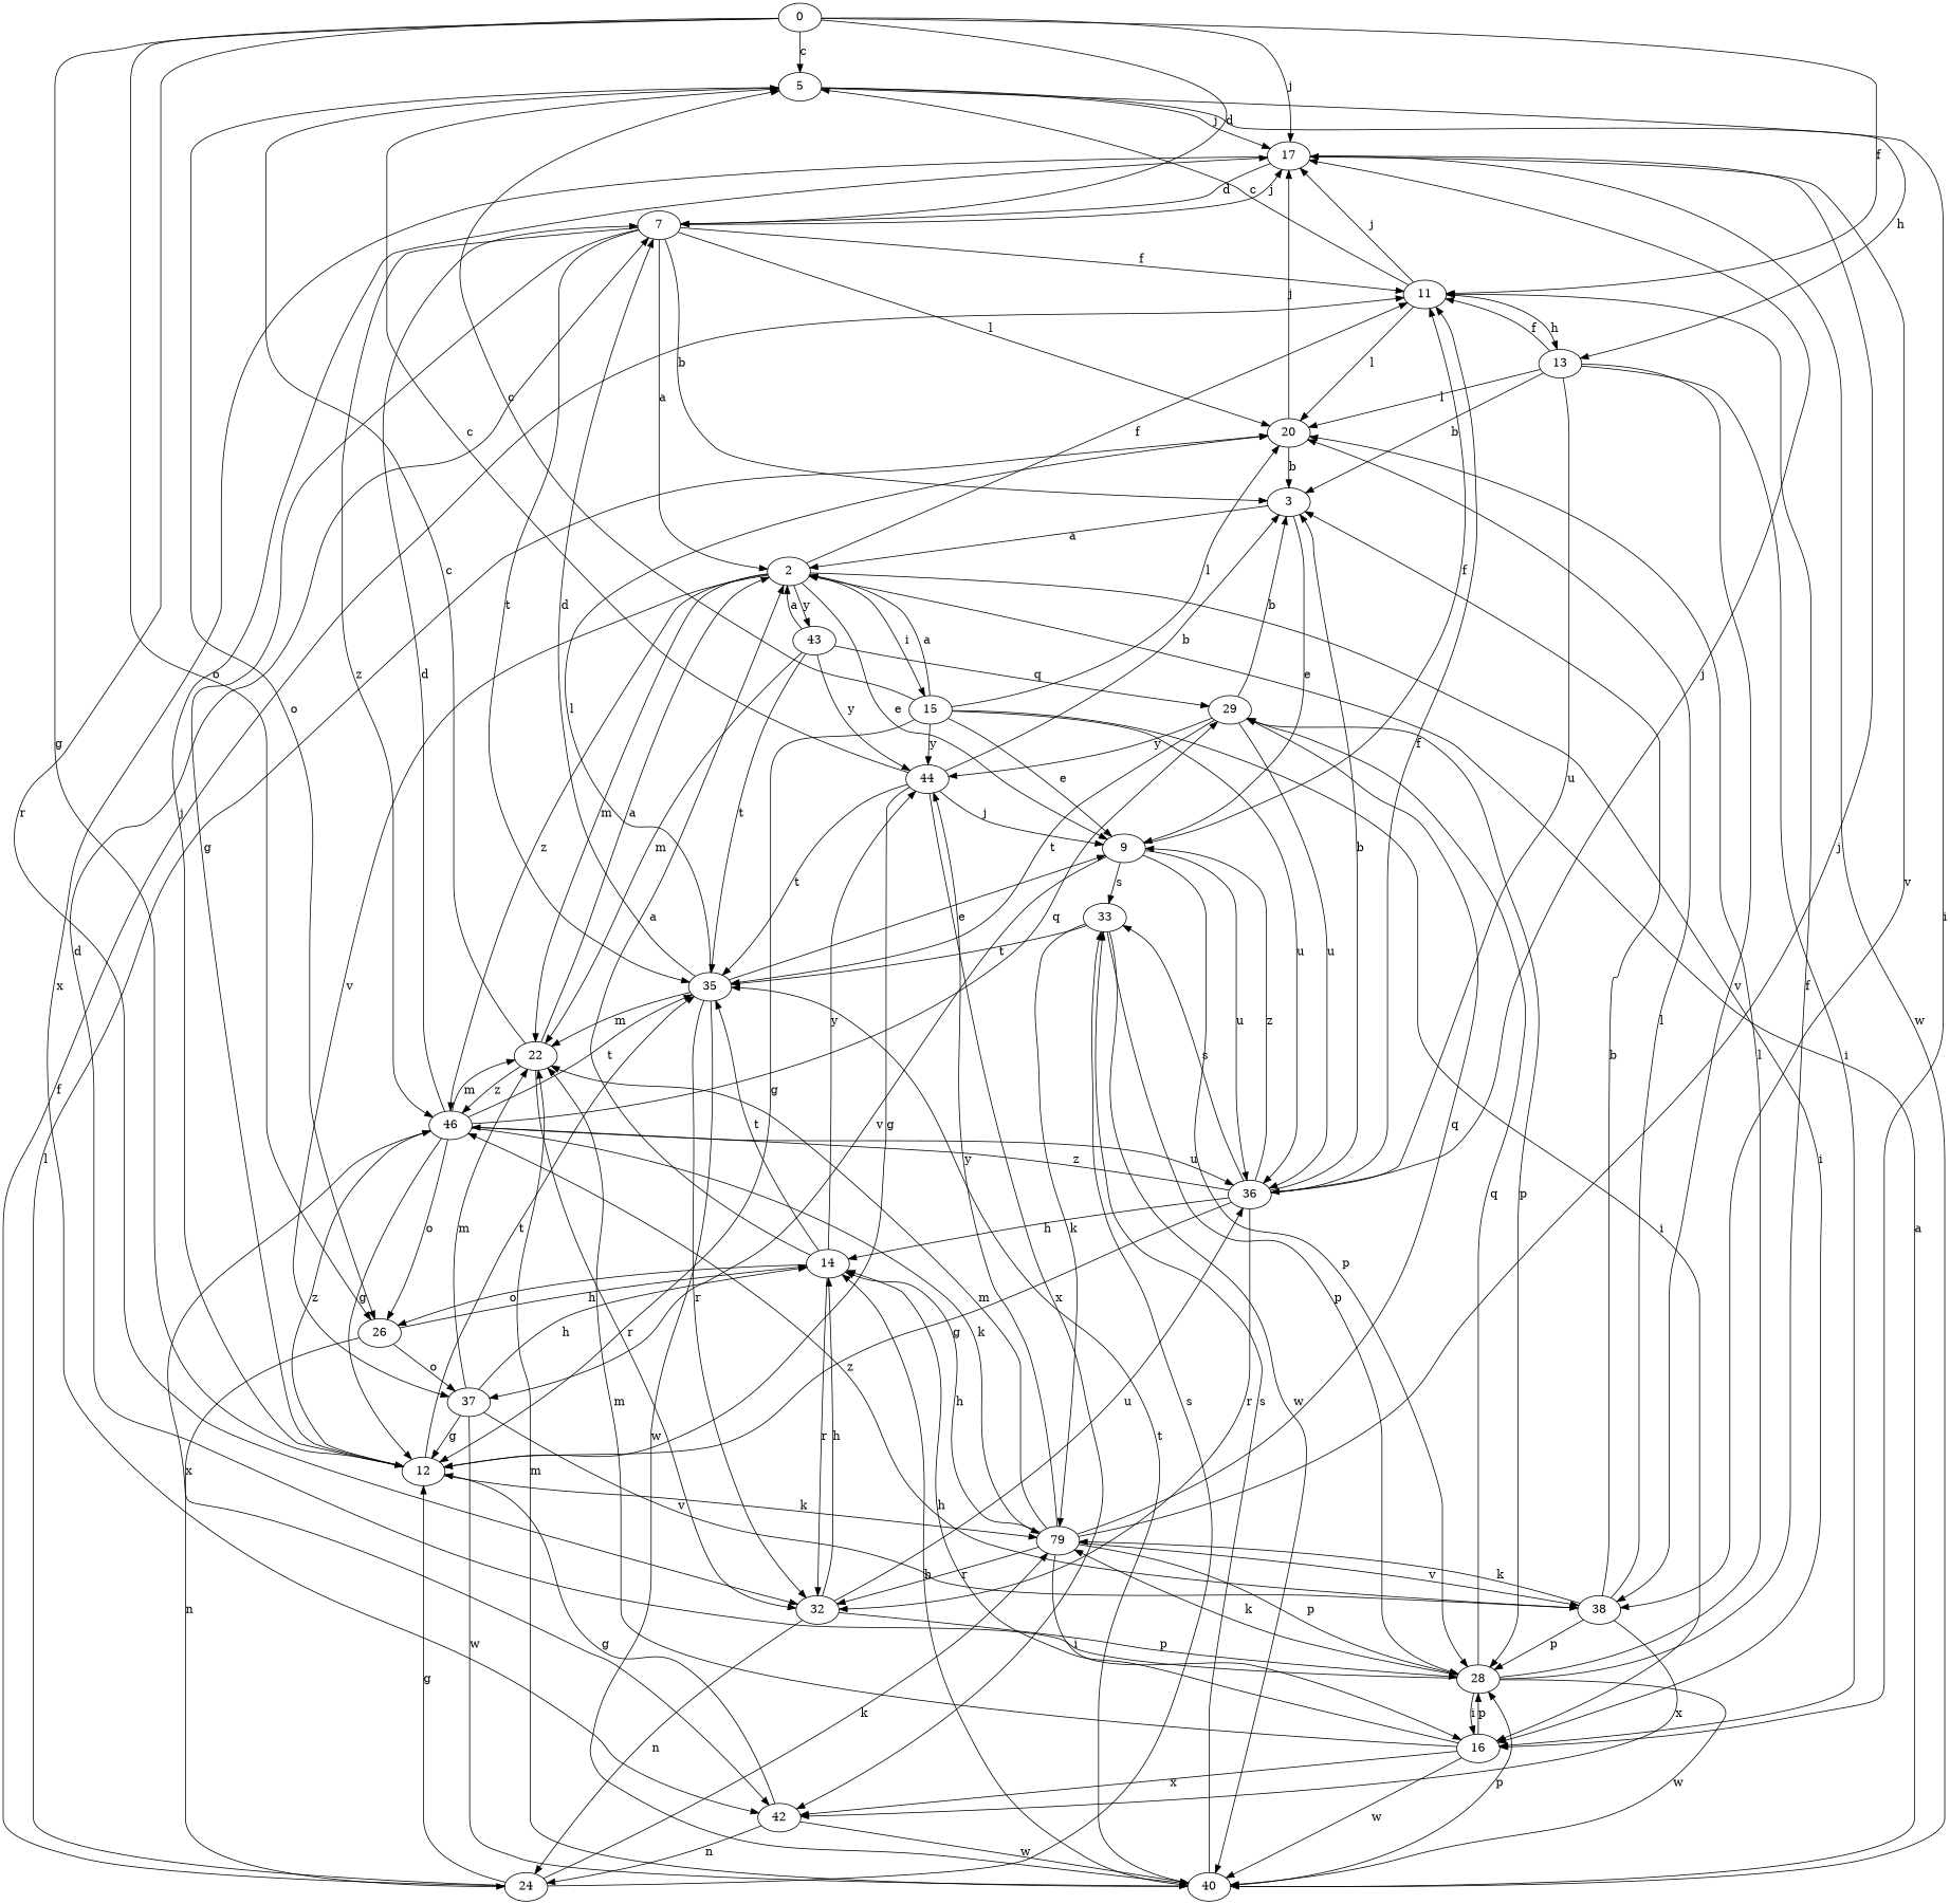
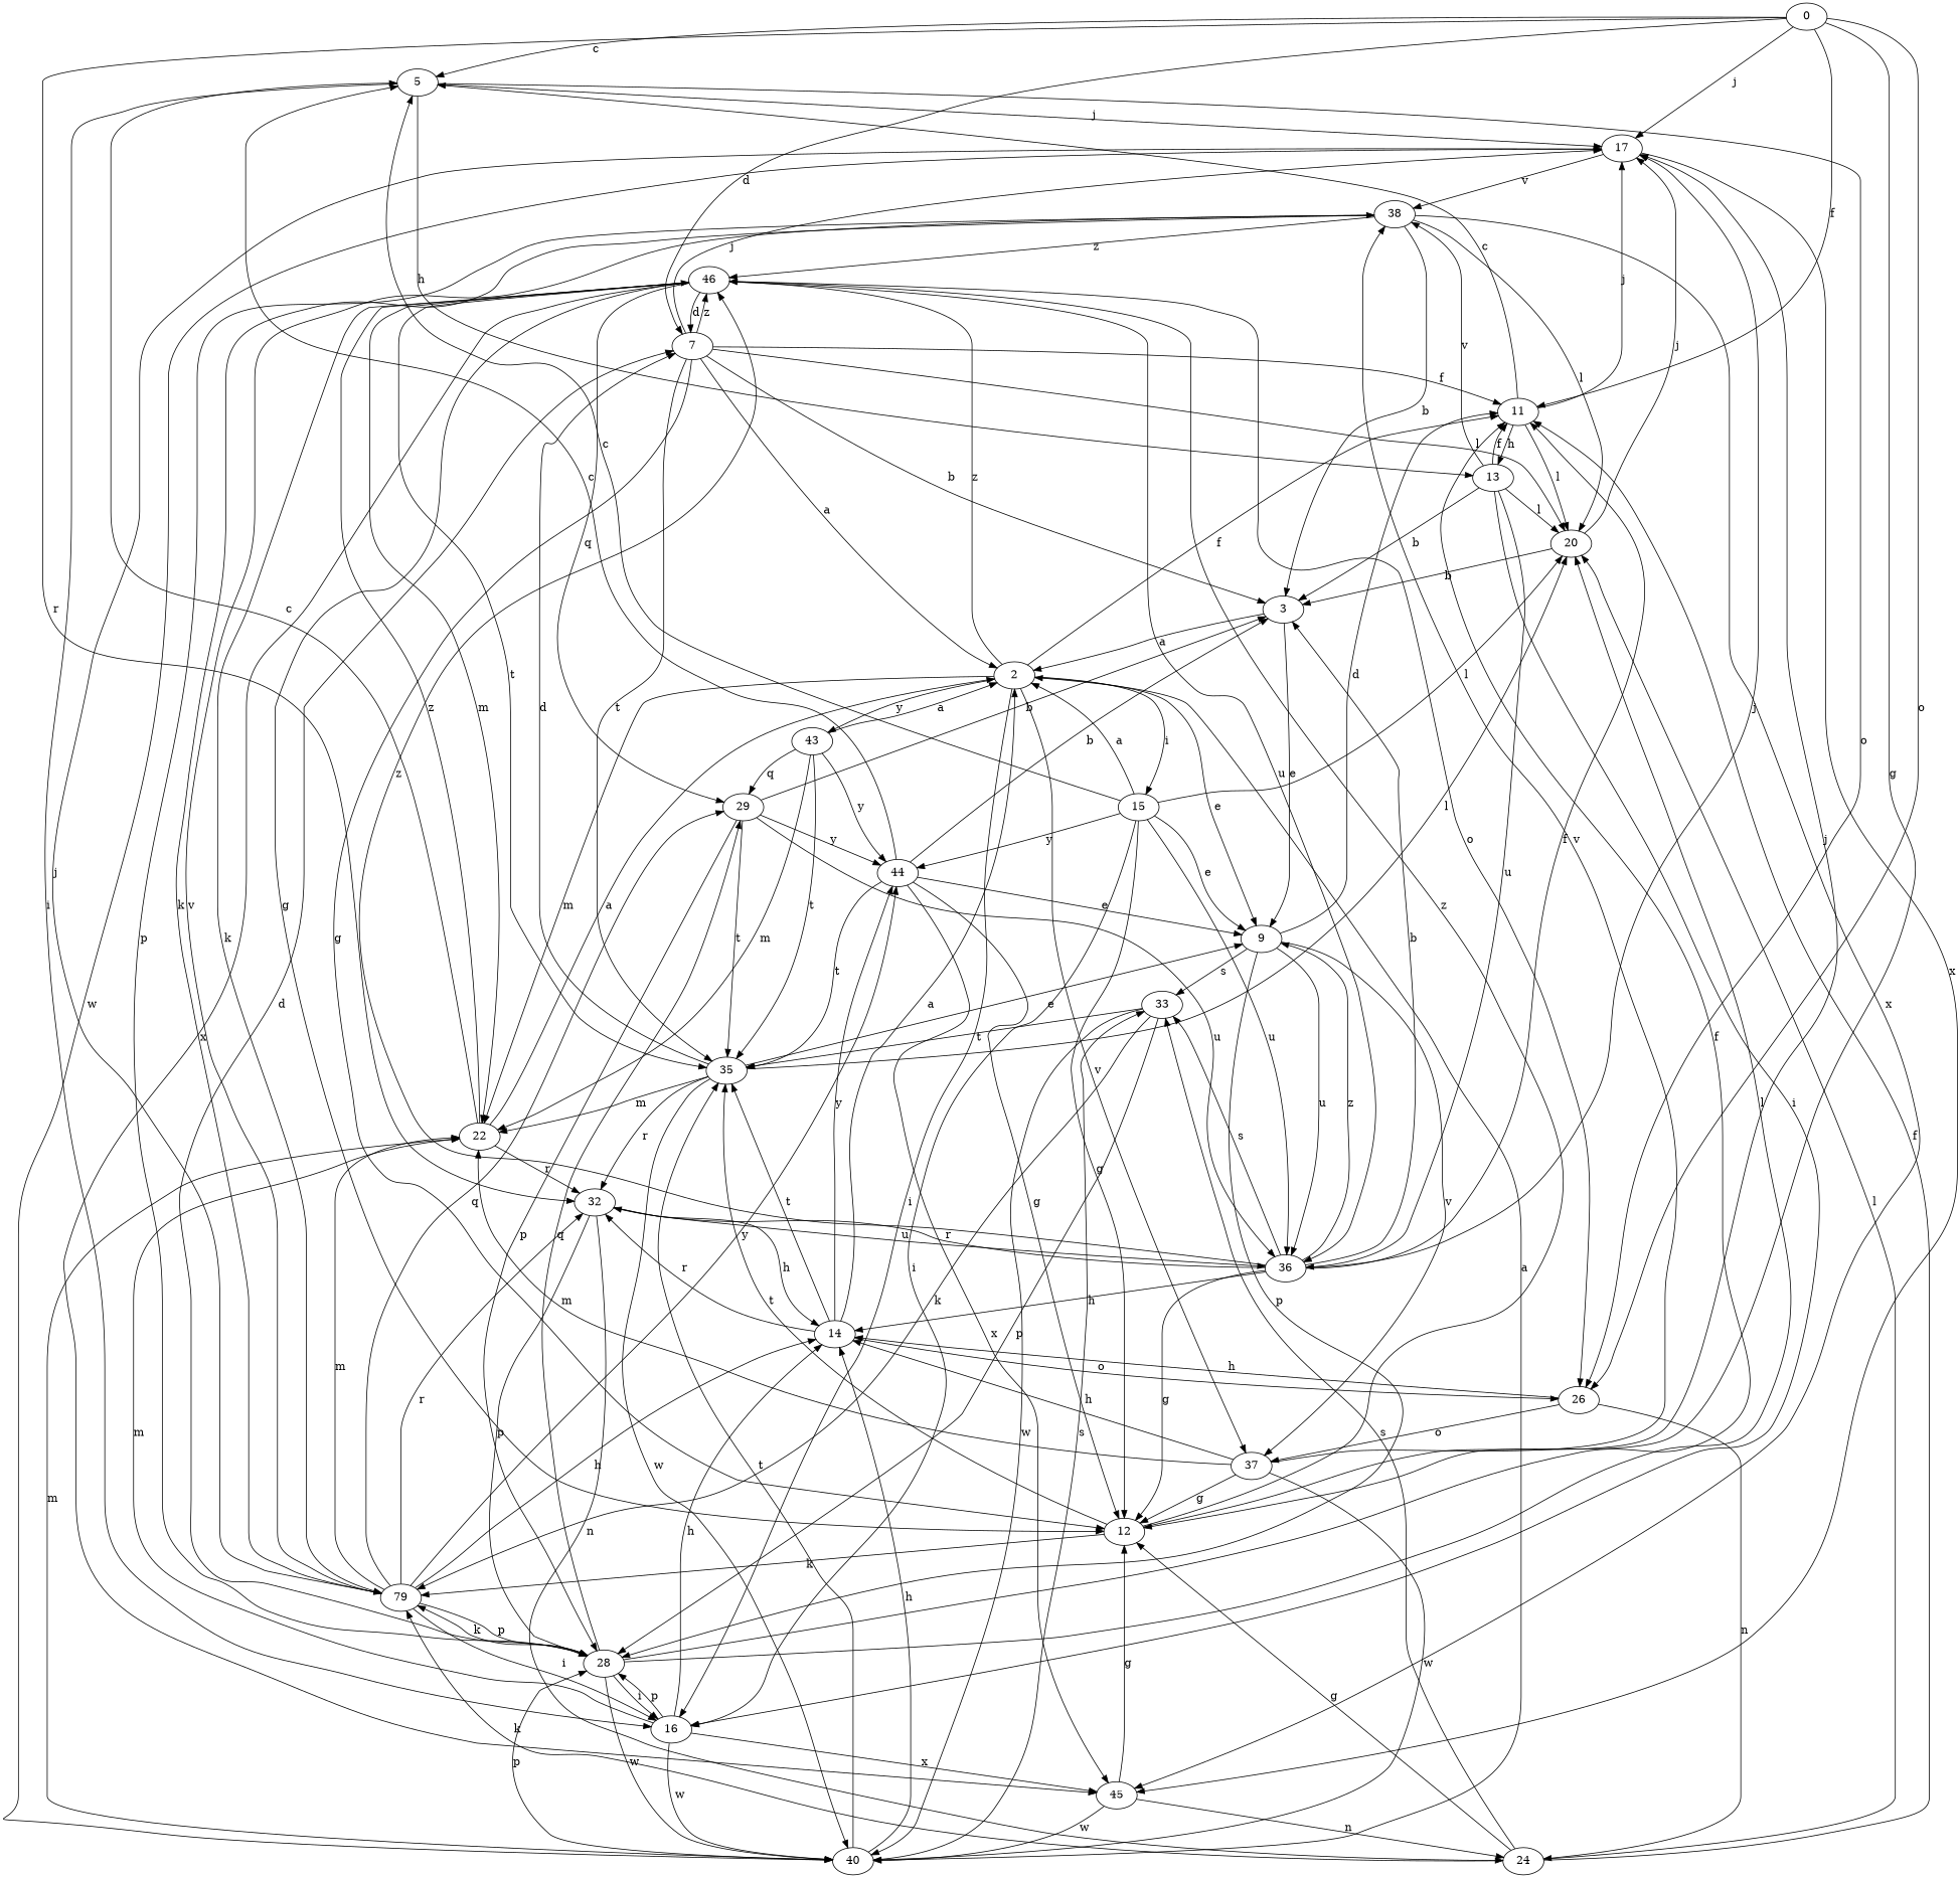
  strict digraph {
    0
    5
    7
    11
    12
    17
    26
    32
    16
    13
    2
    46
    3
    20
    35
    n16 [label=79]
    38
    40
-   42
+   42 [label=45]
    37
    14
    24
    28
    36
    9
    15
    22
    43
    33
    44
    29
    0 -> 5 [label=c]
    0 -> 7 [label=d]
    0 -> 11 [label=f]
    0 -> 12 [label=g]
    0 -> 17 [label=j]
    0 -> 26 [label=o]
    0 -> 32 [label=r]
    5 -> 17 [label=j]
    5 -> 26 [label=o]
    5 -> 16 [label=i]
    5 -> 13 [label=h]
    7 -> 11 [label=f]
    7 -> 12 [label=g]
    7 -> 17 [label=j]
    7 -> 2 [label=a]
    7 -> 46 [label=z]
    7 -> 3 [label=b]
    7 -> 20 [label=l]
    7 -> 35 [label=t]
    11 -> 5 [label=c]
    11 -> 17 [label=j]
    11 -> 13 [label=h]
    11 -> 20 [label=l]
    12 -> 17 [label=j]
    12 -> 46 [label=z]
    12 -> 35 [label=t]
    12 -> n16 [label=k]
-   17 -> 7 [label=d]
    17 -> 38 [label=v]
    17 -> 40 [label=w]
    17 -> 42 [label=x]
    26 -> 37 [label=o]
    26 -> 14 [label=h]
    26 -> 24 [label=n]
    32 -> 14 [label=h]
    32 -> 24 [label=n]
    32 -> 28 [label=p]
    32 -> 36 [label=u]
    16 -> 40 [label=w]
    16 -> 42 [label=x]
    16 -> 14 [label=h]
    16 -> 28 [label=p]
    16 -> 22 [label=m]
    13 -> 11 [label=f]
    13 -> 16 [label=i]
    13 -> 3 [label=b]
    13 -> 20 [label=l]
    13 -> 38 [label=v]
    13 -> 36 [label=u]
    2 -> 11 [label=f]
    2 -> 16 [label=i]
    2 -> 46 [label=z]
    2 -> 37 [label=v]
    2 -> 9 [label=e]
    2 -> 15 [label=i]
    2 -> 22 [label=m]
    2 -> 43 [label=y]
    46 -> 7 [label=d]
    46 -> 12 [label=g]
    46 -> 26 [label=o]
    46 -> 35 [label=t]
    46 -> n16 [label=k]
    46 -> 42 [label=x]
    46 -> 36 [label=u]
    46 -> 22 [label=m]
    46 -> 29 [label=q]
    3 -> 2 [label=a]
    3 -> 9 [label=e]
    20 -> 17 [label=j]
    20 -> 3 [label=b]
    35 -> 7 [label=d]
    35 -> 32 [label=r]
    35 -> 20 [label=l]
    35 -> 40 [label=w]
    35 -> 9 [label=e]
    35 -> 22 [label=m]
    n16 -> 17 [label=j]
    n16 -> 32 [label=r]
    n16 -> 16 [label=i]
    n16 -> 38 [label=v]
    n16 -> 14 [label=h]
    n16 -> 28 [label=p]
    n16 -> 22 [label=m]
    n16 -> 44 [label=y]
    n16 -> 29 [label=q]
    38 -> 46 [label=z]
    38 -> 3 [label=b]
    38 -> 20 [label=l]
    38 -> n16 [label=k]
    38 -> 42 [label=x]
    38 -> 28 [label=p]
    40 -> 2 [label=a]
    40 -> 35 [label=t]
    40 -> 14 [label=h]
    40 -> 28 [label=p]
    40 -> 22 [label=m]
    40 -> 33 [label=s]
    42 -> 12 [label=g]
    42 -> 40 [label=w]
    42 -> 24 [label=n]
    37 -> 12 [label=g]
    37 -> 38 [label=v]
    37 -> 40 [label=w]
    37 -> 14 [label=h]
    37 -> 22 [label=m]
    14 -> 26 [label=o]
    14 -> 32 [label=r]
    14 -> 2 [label=a]
    14 -> 35 [label=t]
    14 -> 44 [label=y]
    24 -> 11 [label=f]
    24 -> 12 [label=g]
    24 -> 20 [label=l]
    24 -> n16 [label=k]
    24 -> 33 [label=s]
    28 -> 7 [label=d]
    28 -> 11 [label=f]
    28 -> 16 [label=i]
    28 -> 20 [label=l]
    28 -> n16 [label=k]
    28 -> 40 [label=w]
    28 -> 29 [label=q]
    36 -> 11 [label=f]
    36 -> 12 [label=g]
    36 -> 17 [label=j]
    36 -> 32 [label=r]
    36 -> 46 [label=z]
    36 -> 3 [label=b]
    36 -> 14 [label=h]
    36 -> 9 [label=z]
    36 -> 33 [label=s]
-   9 -> 11 [label=f]
+   9 -> 11 [label=d]
    9 -> 37 [label=v]
    9 -> 28 [label=p]
    9 -> 36 [label=u]
    9 -> 33 [label=s]
    15 -> 5 [label=c]
    15 -> 12 [label=g]
    15 -> 16 [label=i]
    15 -> 2 [label=a]
    15 -> 20 [label=l]
    15 -> 36 [label=u]
    15 -> 9 [label=e]
    15 -> 44 [label=y]
    22 -> 5 [label=c]
    22 -> 32 [label=r]
    22 -> 2 [label=a]
    22 -> 46 [label=z]
    43 -> 2 [label=a]
    43 -> 35 [label=t]
    43 -> 22 [label=m]
    43 -> 44 [label=y]
    43 -> 29 [label=q]
    33 -> 35 [label=t]
    33 -> n16 [label=k]
    33 -> 40 [label=w]
    33 -> 28 [label=p]
    44 -> 5 [label=c]
    44 -> 12 [label=g]
    44 -> 3 [label=b]
    44 -> 35 [label=t]
    44 -> 42 [label=x]
-   44 -> 9 [label=j]
+   44 -> 9 [label=e]
    29 -> 3 [label=b]
    29 -> 35 [label=t]
    29 -> 28 [label=p]
    29 -> 36 [label=u]
    29 -> 44 [label=y]
  }
